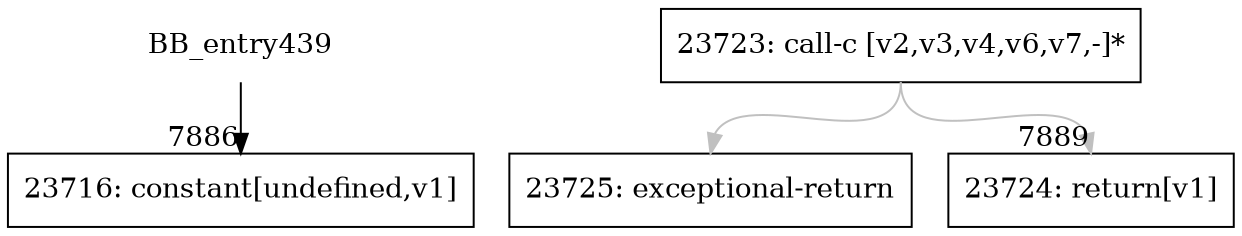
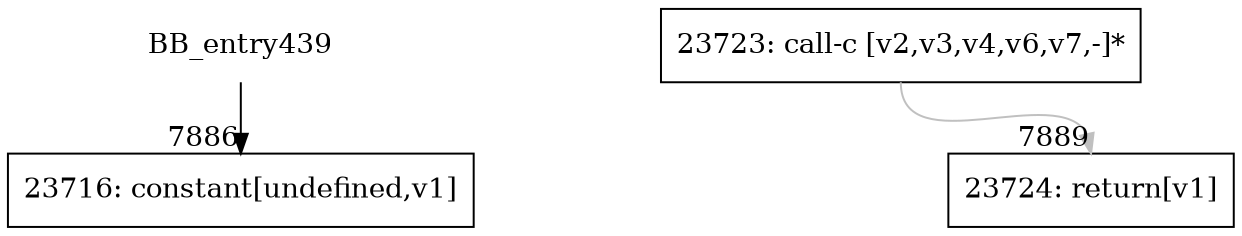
  digraph {
    rankdir=TD
    node [shape=record]
    edge [headport=n tailport=s color=gray]
    n1 [label=BB_entry439 shape=none]
    n2 [label="{23716: constant[undefined,v1]}"]
    n3 [label="{23723: call-c [v2,v3,v4,v6,v7,-]*}"]
-   n4 [label="{23725: exceptional-return}"]
    n5 [label="{23724: return[v1]}"]
    n1 -> n2 [headlabel="    7886" color=""]
-   n3 -> n4
    n3 -> n5 [headlabel="      7889"]
  }
